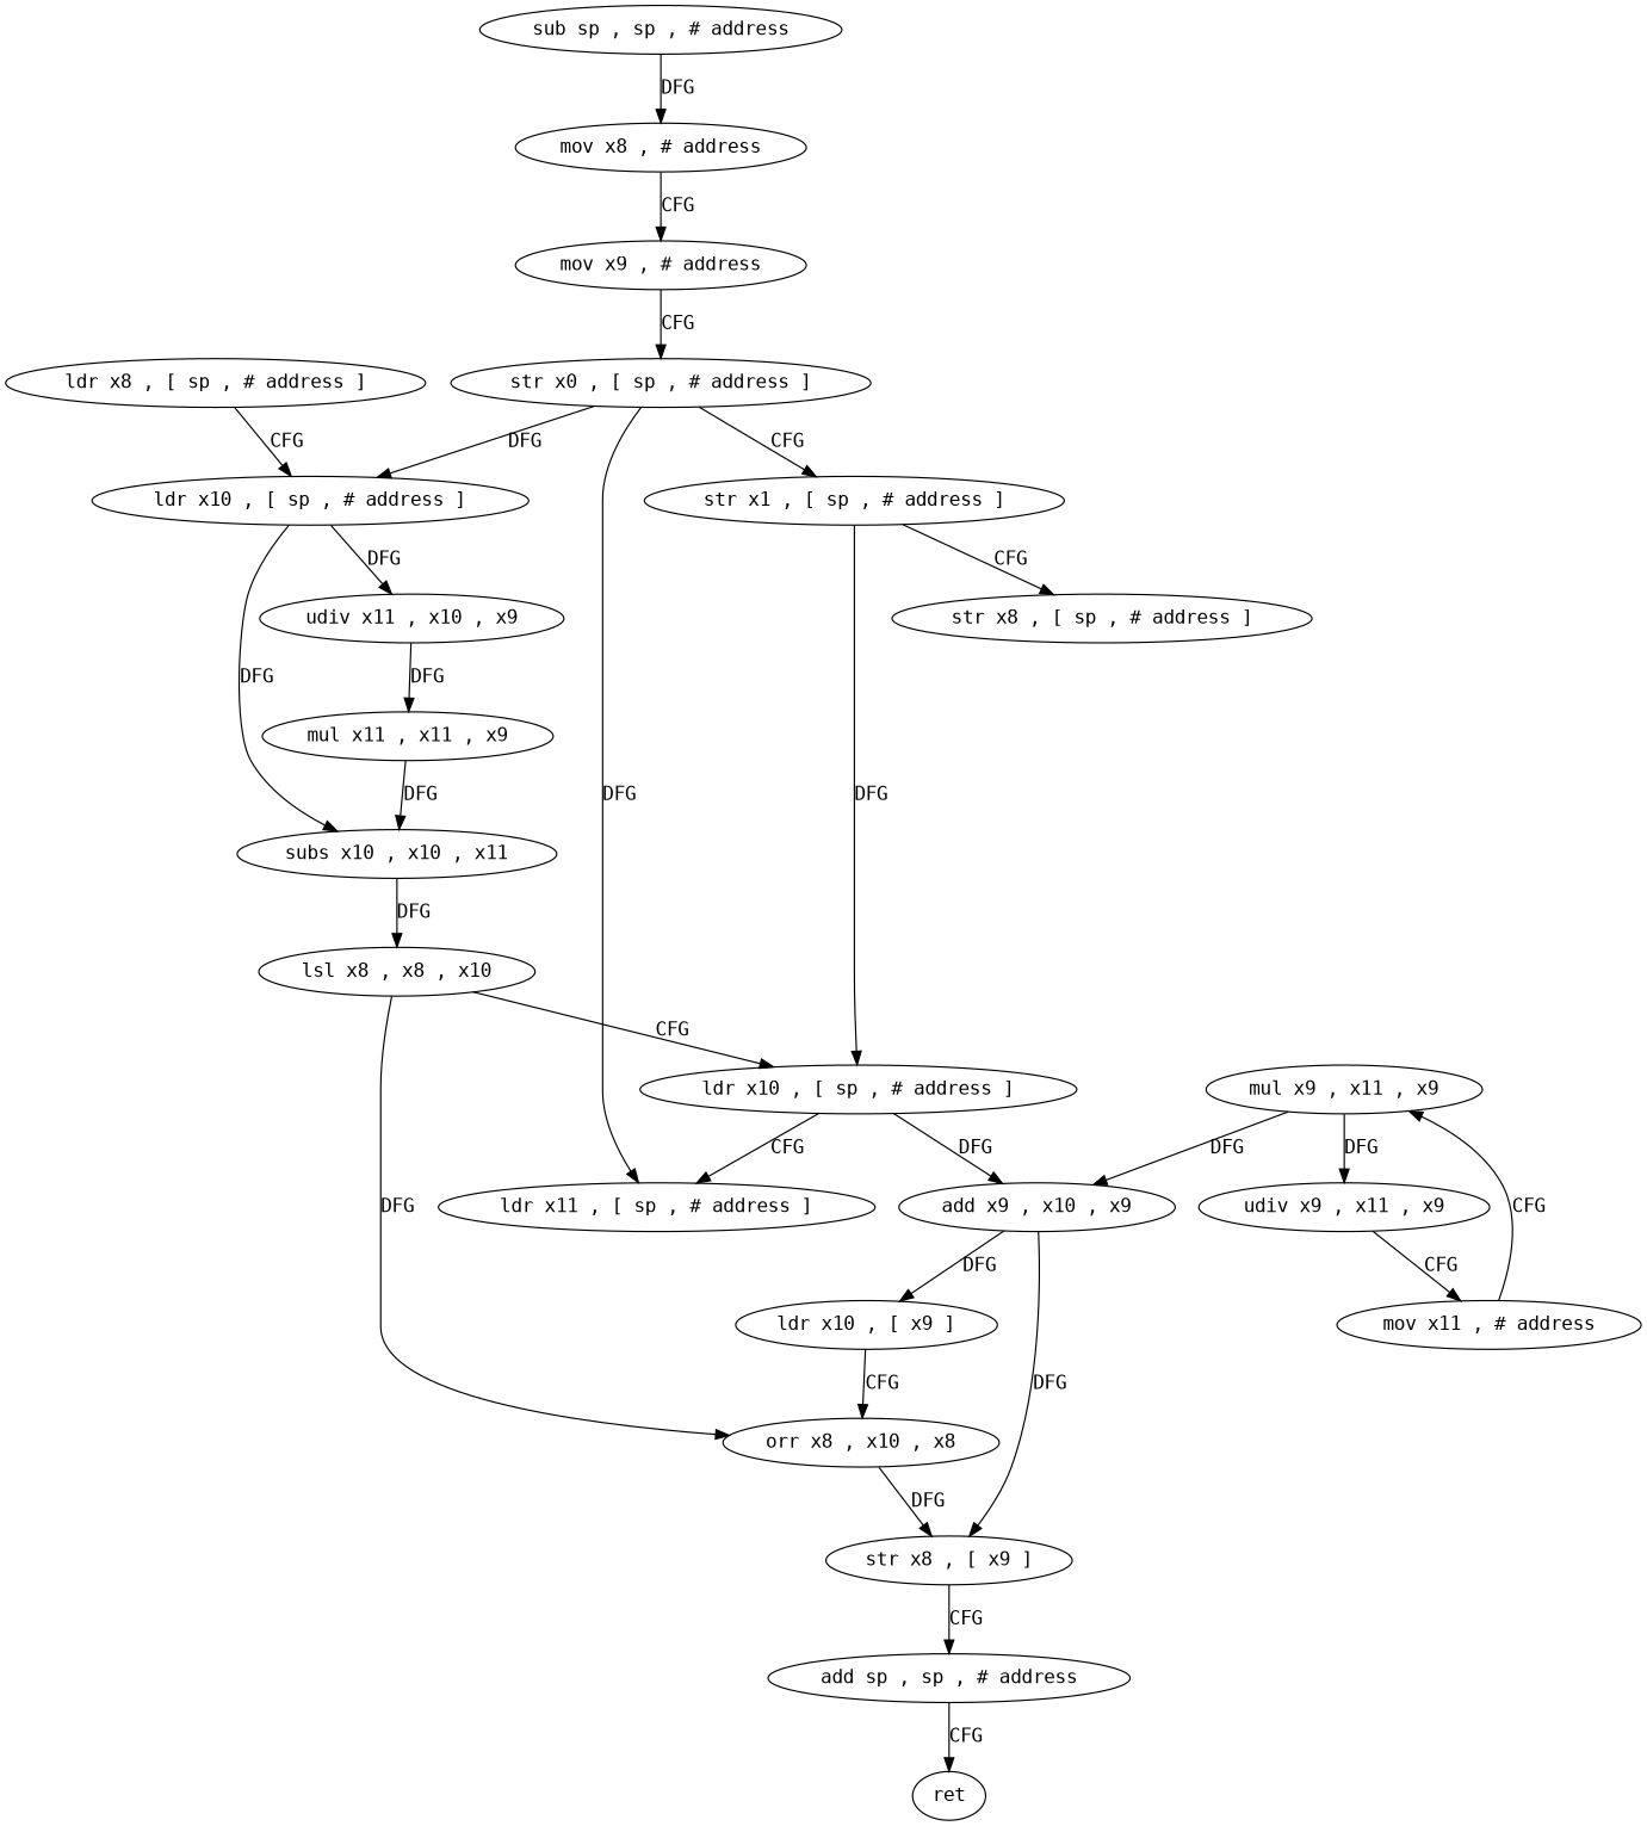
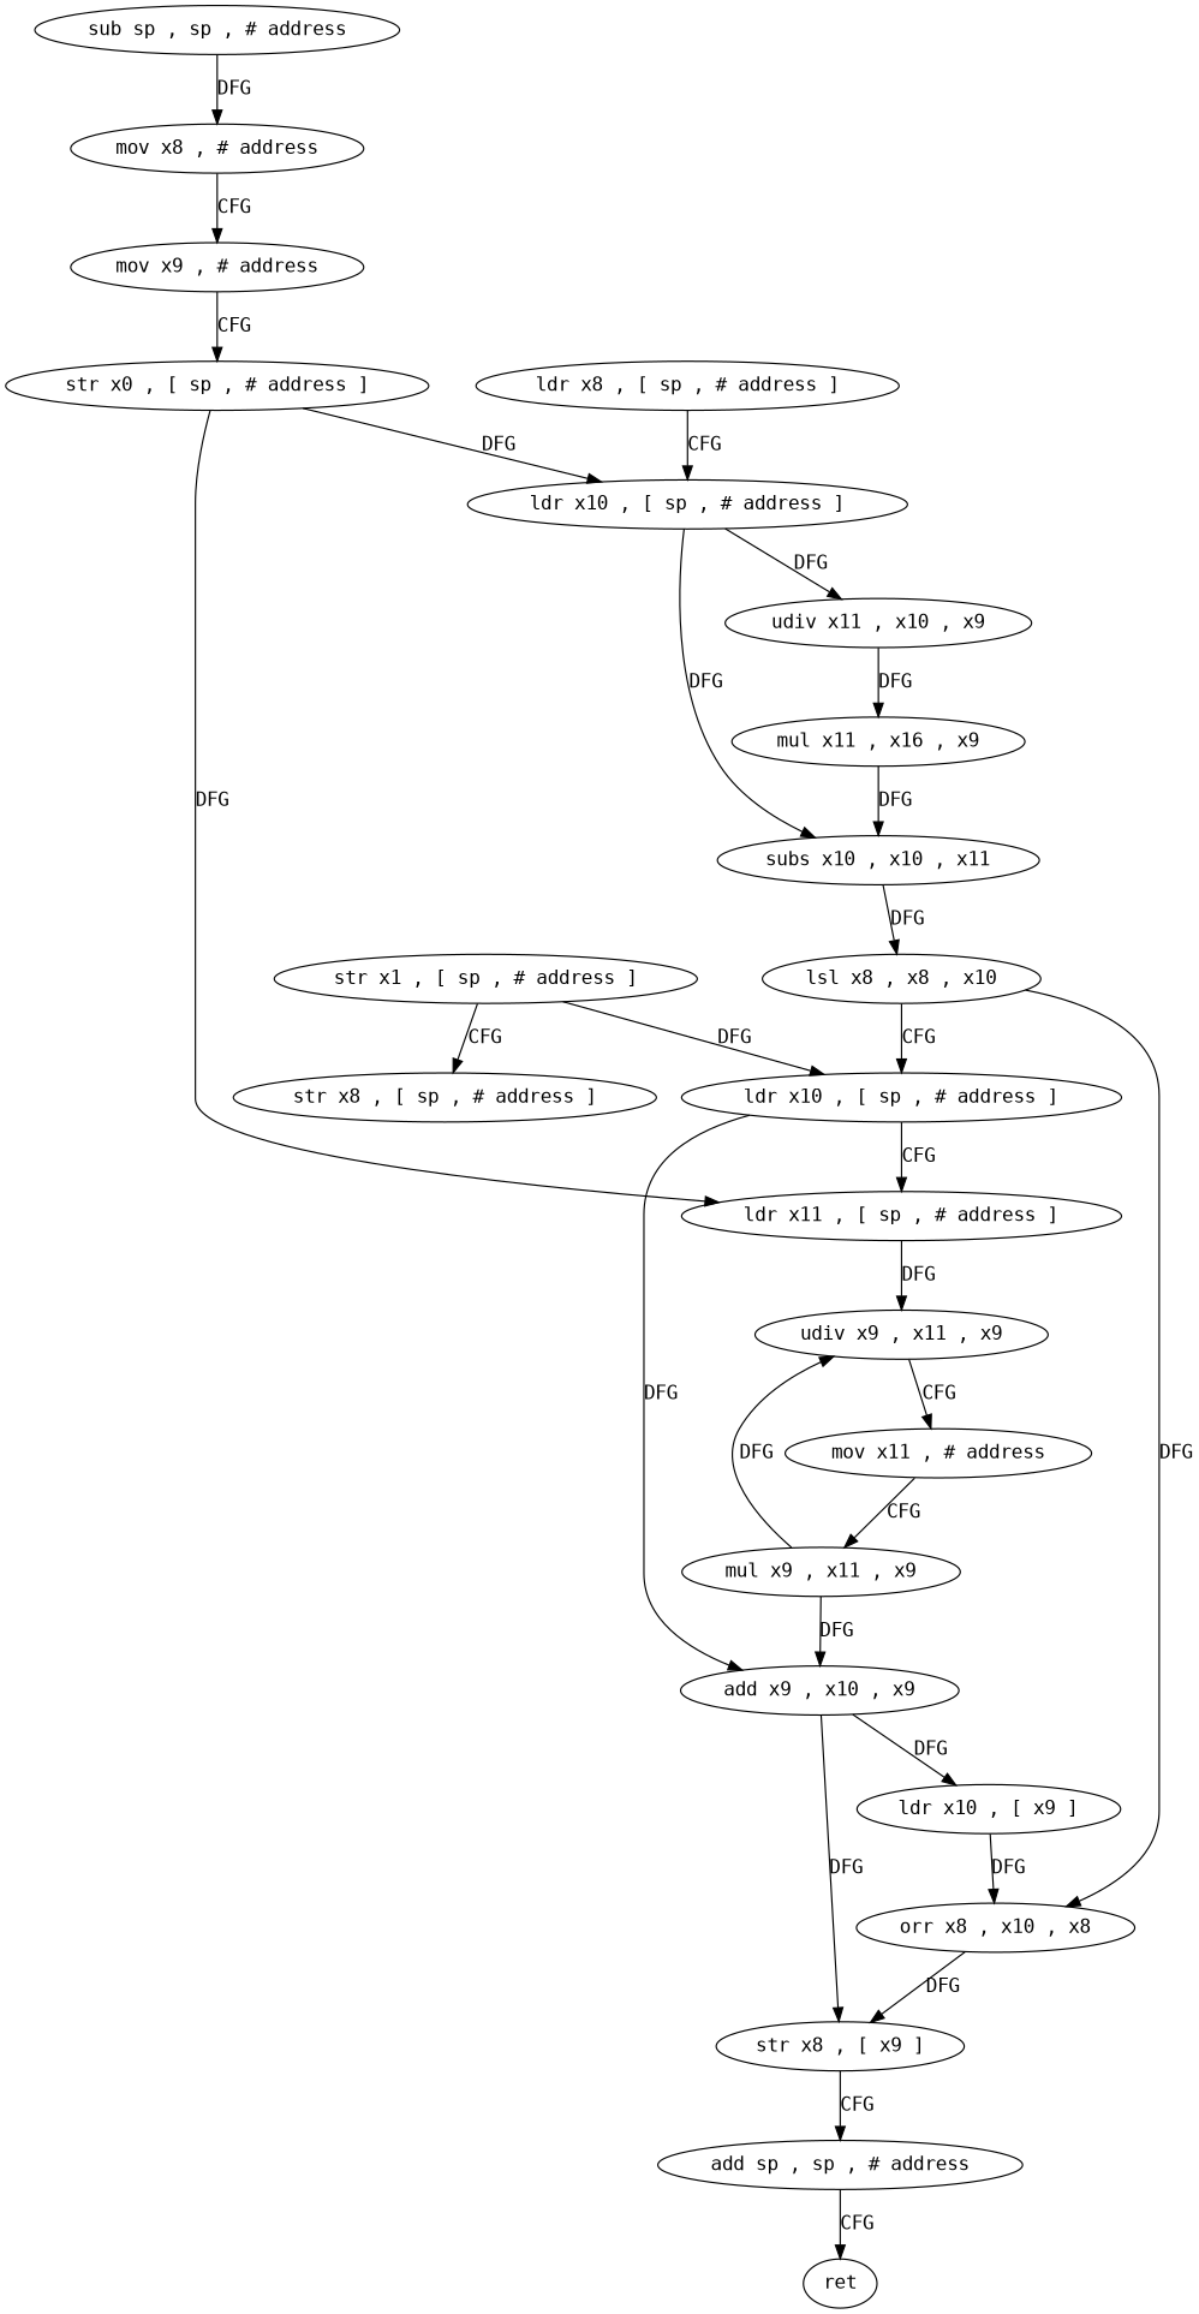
  digraph {
    fontname="DejaVu Sans Mono"
    node [fontname="DejaVu Sans Mono"]
    edge [fontname="DejaVu Sans Mono"]
    n1 [label="sub sp , sp , # address"]
    n2 [label="mov x8 , # address"]
    n3 [label="mov x9 , # address"]
    n4 [label="str x0 , [ sp , # address ]"]
    n5 [label="str x1 , [ sp , # address ]"]
    n6 [label="ldr x10 , [ sp , # address ]"]
    n7 [label="ldr x11 , [ sp , # address ]"]
    n8 [label="str x8 , [ sp , # address ]"]
    n9 [label="ldr x10 , [ sp , # address ]"]
    n10 [label="udiv x11 , x10 , x9"]
    n11 [label="subs x10 , x10 , x11"]
    n12 [label="udiv x9 , x11 , x9"]
    n13 [label="add x9 , x10 , x9"]
    n14 [label="ldr x8 , [ sp , # address ]"]
-   n15 [label="mul x11 , x11 , x9"]
+   n15 [label="mul x11 , x16 , x9"]
    n16 [label="lsl x8 , x8 , x10"]
    n17 [label="orr x8 , x10 , x8"]
    n18 [label="str x8 , [ x9 ]"]
    n19 [label="ldr x10 , [ x9 ]"]
    n20 [label="mov x11 , # address"]
    n21 [label="mul x9 , x11 , x9"]
    n22 [label="add sp , sp , # address"]
    n23 [label=ret]
    n1 -> n2 [label=DFG]
    n2 -> n3 [label=CFG]
    n3 -> n4 [label=CFG]
-   n4 -> n5 [label=CFG]
    n4 -> n6 [label=DFG]
    n4 -> n7 [label=DFG]
    n5 -> n8 [label=CFG]
    n5 -> n9 [label=DFG]
    n6 -> n10 [label=DFG]
    n6 -> n11 [label=DFG]
+   n7 -> n12 [label=DFG]
    n9 -> n7 [label=CFG]
    n9 -> n13 [label=DFG]
    n10 -> n15 [label=DFG]
    n11 -> n16 [label=DFG]
    n12 -> n20 [label=CFG]
    n13 -> n18 [label=DFG]
    n13 -> n19 [label=DFG]
    n14 -> n6 [label=CFG]
    n15 -> n11 [label=DFG]
    n16 -> n9 [label=CFG]
    n16 -> n17 [label=DFG]
    n17 -> n18 [label=DFG]
    n18 -> n22 [label=CFG]
-   n19 -> n17 [label=CFG]
+   n19 -> n17 [label=DFG]
    n20 -> n21 [label=CFG]
    n21 -> n12 [label=DFG]
    n21 -> n13 [label=DFG]
    n22 -> n23 [label=CFG]
  }
